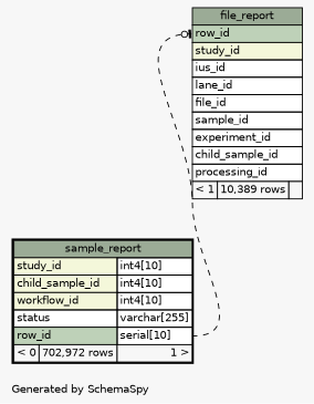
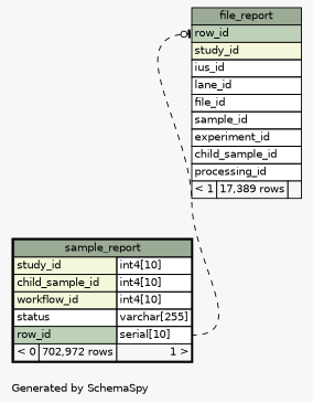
  digraph {
    bgcolor="#f7f7f7"
    fontname=Helvetica
    fontsize=11
    label="\nGenerated by SchemaSpy"
    labeljust=l
    nodesep=0.18
    rankdir=TB
    ranksep=0.46
    node [fontname=Helvetica fontsize=11 shape=plaintext]
-   n1 [label=<     <TABLE BORDER="0" CELLBORDER="1" CELLSPACING="0" BGCOLOR="#ffffff">       <TR><TD COLSPAN="3" BGCOLOR="#9bab96" ALIGN="CENTER">file_report</TD></TR>       <TR><TD PORT="row_id" COLSPAN="3" BGCOLOR="#bed1b8" ALIGN="LEFT">row_id</TD></TR>       <TR><TD PORT="study_id" COLSPAN="3" BGCOLOR="#f4f7da" ALIGN="LEFT">study_id</TD></TR>       <TR><TD PORT="ius_id" COLSPAN="3" ALIGN="LEFT">ius_id</TD></TR>       <TR><TD PORT="lane_id" COLSPAN="3" ALIGN="LEFT">lane_id</TD></TR>       <TR><TD PORT="file_id" COLSPAN="3" ALIGN="LEFT">file_id</TD></TR>       <TR><TD PORT="sample_id" COLSPAN="3" ALIGN="LEFT">sample_id</TD></TR>       <TR><TD PORT="experiment_id" COLSPAN="3" ALIGN="LEFT">experiment_id</TD></TR>       <TR><TD PORT="child_sample_id" COLSPAN="3" ALIGN="LEFT">child_sample_id</TD></TR>       <TR><TD PORT="processing_id" COLSPAN="3" ALIGN="LEFT">processing_id</TD></TR>       <TR><TD ALIGN="LEFT" BGCOLOR="#f7f7f7">&lt; 1</TD><TD ALIGN="RIGHT" BGCOLOR="#f7f7f7">10,389 rows</TD><TD ALIGN="RIGHT" BGCOLOR="#f7f7f7">  </TD></TR>     </TABLE>>]
+   n1 [label=<     <TABLE BORDER="0" CELLBORDER="1" CELLSPACING="0" BGCOLOR="#ffffff">       <TR><TD COLSPAN="3" BGCOLOR="#9bab96" ALIGN="CENTER">file_report</TD></TR>       <TR><TD PORT="row_id" COLSPAN="3" BGCOLOR="#bed1b8" ALIGN="LEFT">row_id</TD></TR>       <TR><TD PORT="study_id" COLSPAN="3" BGCOLOR="#f4f7da" ALIGN="LEFT">study_id</TD></TR>       <TR><TD PORT="ius_id" COLSPAN="3" ALIGN="LEFT">ius_id</TD></TR>       <TR><TD PORT="lane_id" COLSPAN="3" ALIGN="LEFT">lane_id</TD></TR>       <TR><TD PORT="file_id" COLSPAN="3" ALIGN="LEFT">file_id</TD></TR>       <TR><TD PORT="sample_id" COLSPAN="3" ALIGN="LEFT">sample_id</TD></TR>       <TR><TD PORT="experiment_id" COLSPAN="3" ALIGN="LEFT">experiment_id</TD></TR>       <TR><TD PORT="child_sample_id" COLSPAN="3" ALIGN="LEFT">child_sample_id</TD></TR>       <TR><TD PORT="processing_id" COLSPAN="3" ALIGN="LEFT">processing_id</TD></TR>       <TR><TD ALIGN="LEFT" BGCOLOR="#f7f7f7">&lt; 1</TD><TD ALIGN="RIGHT" BGCOLOR="#f7f7f7">17,389 rows</TD><TD ALIGN="RIGHT" BGCOLOR="#f7f7f7">  </TD></TR>     </TABLE>>]
    n2 [label=<     <TABLE BORDER="2" CELLBORDER="1" CELLSPACING="0" BGCOLOR="#ffffff">       <TR><TD COLSPAN="3" BGCOLOR="#9bab96" ALIGN="CENTER">sample_report</TD></TR>       <TR><TD PORT="study_id" COLSPAN="2" BGCOLOR="#f4f7da" ALIGN="LEFT">study_id</TD><TD PORT="study_id.type" ALIGN="LEFT">int4[10]</TD></TR>       <TR><TD PORT="child_sample_id" COLSPAN="2" BGCOLOR="#f4f7da" ALIGN="LEFT">child_sample_id</TD><TD PORT="child_sample_id.type" ALIGN="LEFT">int4[10]</TD></TR>       <TR><TD PORT="workflow_id" COLSPAN="2" BGCOLOR="#f4f7da" ALIGN="LEFT">workflow_id</TD><TD PORT="workflow_id.type" ALIGN="LEFT">int4[10]</TD></TR>       <TR><TD PORT="status" COLSPAN="2" ALIGN="LEFT">status</TD><TD PORT="status.type" ALIGN="LEFT">varchar[255]</TD></TR>       <TR><TD PORT="row_id" COLSPAN="2" BGCOLOR="#bed1b8" ALIGN="LEFT">row_id</TD><TD PORT="row_id.type" ALIGN="LEFT">serial[10]</TD></TR>       <TR><TD ALIGN="LEFT" BGCOLOR="#f7f7f7">&lt; 0</TD><TD ALIGN="RIGHT" BGCOLOR="#f7f7f7">702,972 rows</TD><TD ALIGN="RIGHT" BGCOLOR="#f7f7f7">1 &gt;</TD></TR>     </TABLE>>]
    n1 -> n2 [arrowhead=none arrowsize=0.8 arrowtail=teeodot dir=back headport="row_id.type:e" style=dashed tailport="row_id:w"]
  }
